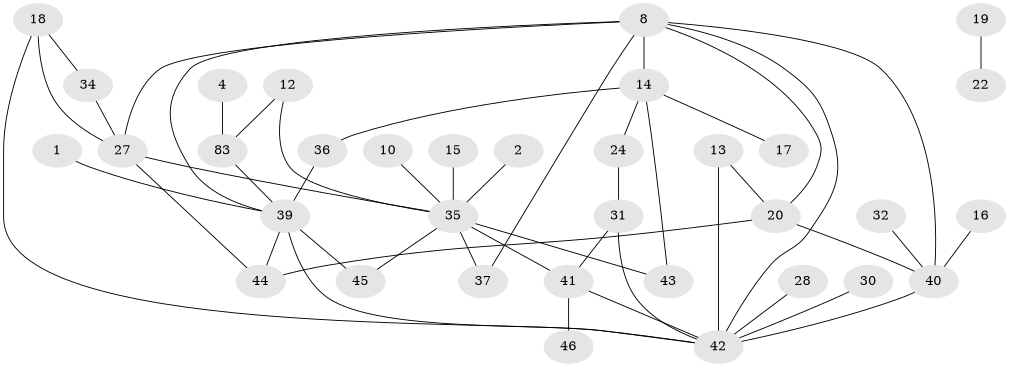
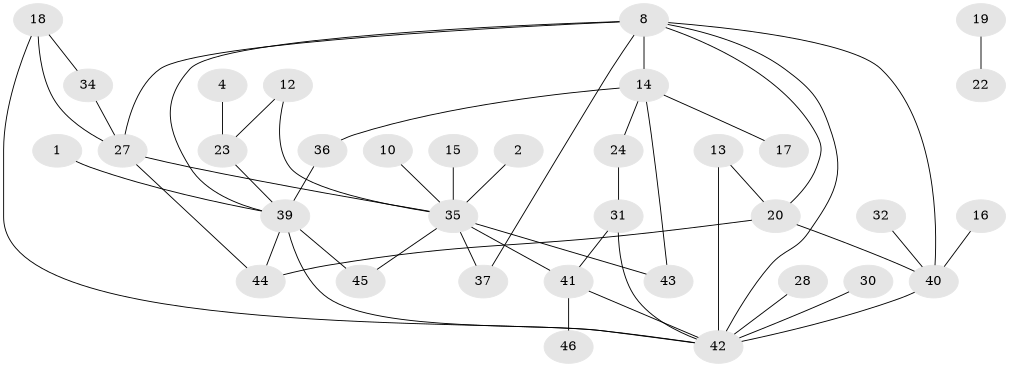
  graph {
    node [color=gray90 style=filled]
    edge [weight=1.0]
    1
    39
    42
    44
    45
    2
    35
    37
    43
    41
    4
-   23 [label=83]
+   23
    8
    14
    20
    27
    40
    17
    24
    36
    10
    12
    13
    31
    15
    16
    18
    34
    19
    22
    28
    30
    46
    32
    1 -- 39
    39 -- 42
    39 -- 44
    39 -- 45 [weight=2.0]
    2 -- 35
    35 -- 45
    35 -- 37
    35 -- 43
    35 -- 41
    41 -- 42
    41 -- 46
    4 -- 23
    23 -- 39
    8 -- 39
    8 -- 42
    8 -- 37
    8 -- 14
    8 -- 20
    8 -- 27
    8 -- 40
    14 -- 43
    14 -- 17
    14 -- 24
    14 -- 36
    20 -- 44
    20 -- 40
    27 -- 44
    27 -- 35
    40 -- 42
    24 -- 31
    36 -- 39
    10 -- 35
    12 -- 35
    12 -- 23
    13 -- 42
    13 -- 20
    31 -- 42
    31 -- 41
    15 -- 35 [weight=2.0]
    16 -- 40
    18 -- 42
    18 -- 27
    18 -- 34
    34 -- 27
    19 -- 22
    28 -- 42
    30 -- 42
    32 -- 40
  }
